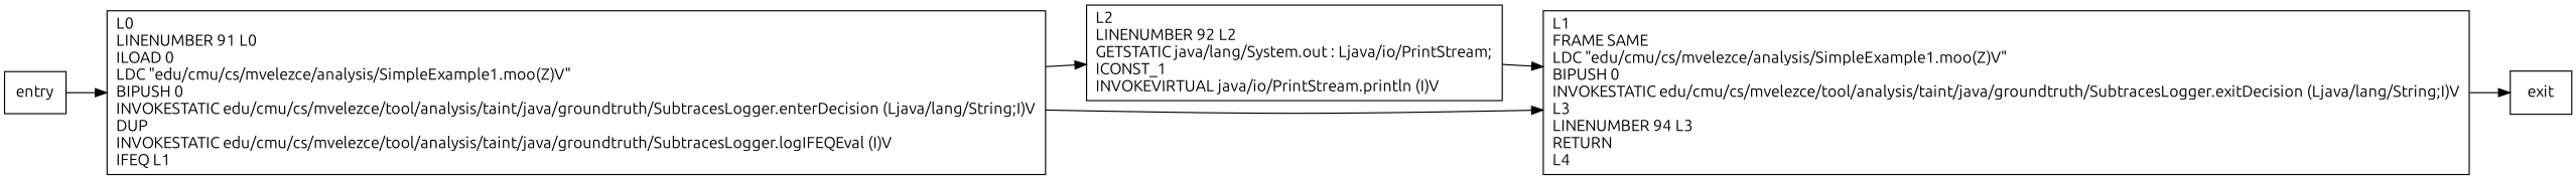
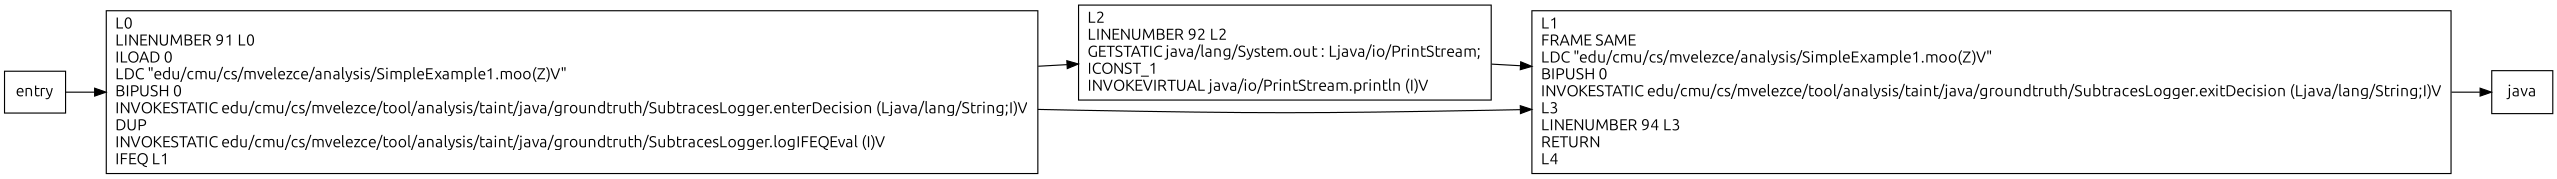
  digraph {
    rankdir=LR
    fontname=Ubuntu
    node [shape=record fontname=Ubuntu]
    edge [fontname=Ubuntu]
    n1 [label="L2\lLINENUMBER 92 L2\lGETSTATIC java/lang/System.out : Ljava/io/PrintStream;\lICONST_1\lINVOKEVIRTUAL java/io/PrintStream.println (I)V\l"]
    n2 [label="L1\lFRAME SAME\lLDC \"edu/cmu/cs/mvelezce/analysis/SimpleExample1.moo(Z)V\"\lBIPUSH 0\lINVOKESTATIC edu/cmu/cs/mvelezce/tool/analysis/taint/java/groundtruth/SubtracesLogger.exitDecision (Ljava/lang/String;I)V\lL3\lLINENUMBER 94 L3\lRETURN\lL4\l"]
    n3 [label="L0\lLINENUMBER 91 L0\lILOAD 0\lLDC \"edu/cmu/cs/mvelezce/analysis/SimpleExample1.moo(Z)V\"\lBIPUSH 0\lINVOKESTATIC edu/cmu/cs/mvelezce/tool/analysis/taint/java/groundtruth/SubtracesLogger.enterDecision (Ljava/lang/String;I)V\lDUP\lINVOKESTATIC edu/cmu/cs/mvelezce/tool/analysis/taint/java/groundtruth/SubtracesLogger.logIFEQEval (I)V\lIFEQ L1\l"]
-   exit
+   exit [label=java]
    entry
    n1 -> n2
    n2 -> exit
    n3 -> n1
    n3 -> n2
    entry -> n3
  }
